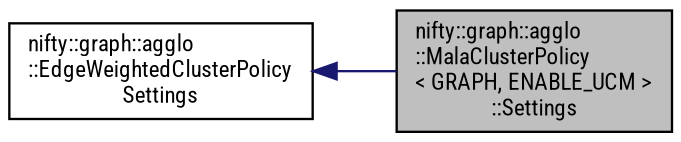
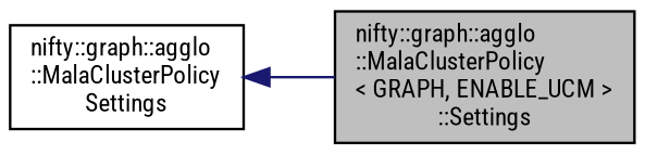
  digraph {
    rankdir=LR
    fontname="Roboto Condensed"
    node [color=black fontname="Roboto Condensed" fontsize=10 shape=record style=filled]
    n1 [fillcolor=grey75 fontcolor=black height=0.2 label="nifty::graph::agglo\l::MalaClusterPolicy\l\< GRAPH, ENABLE_UCM \>\l::Settings" width=0.4]
-   n2 [fillcolor=white height=0.2 label="nifty::graph::agglo\l::EdgeWeightedClusterPolicy\lSettings" width=0.4]
+   n2 [fillcolor=white height=0.2 label="nifty::graph::agglo\l::MalaClusterPolicy\lSettings" width=0.4]
    n2 -> n1 [color=midnightblue dir=back fontname="Roboto Condensed" fontsize=10 labelfontname=Helvetica labelfontsize=10 style=solid]
  }
